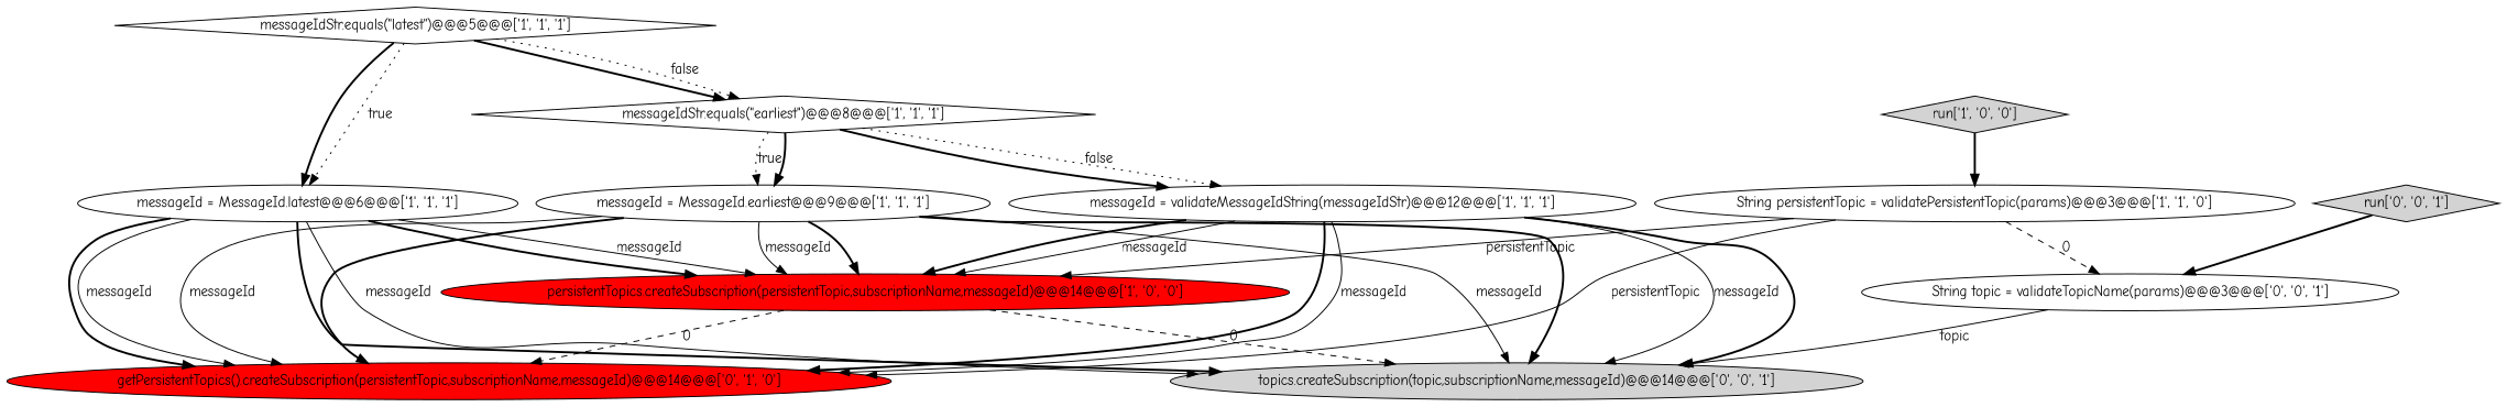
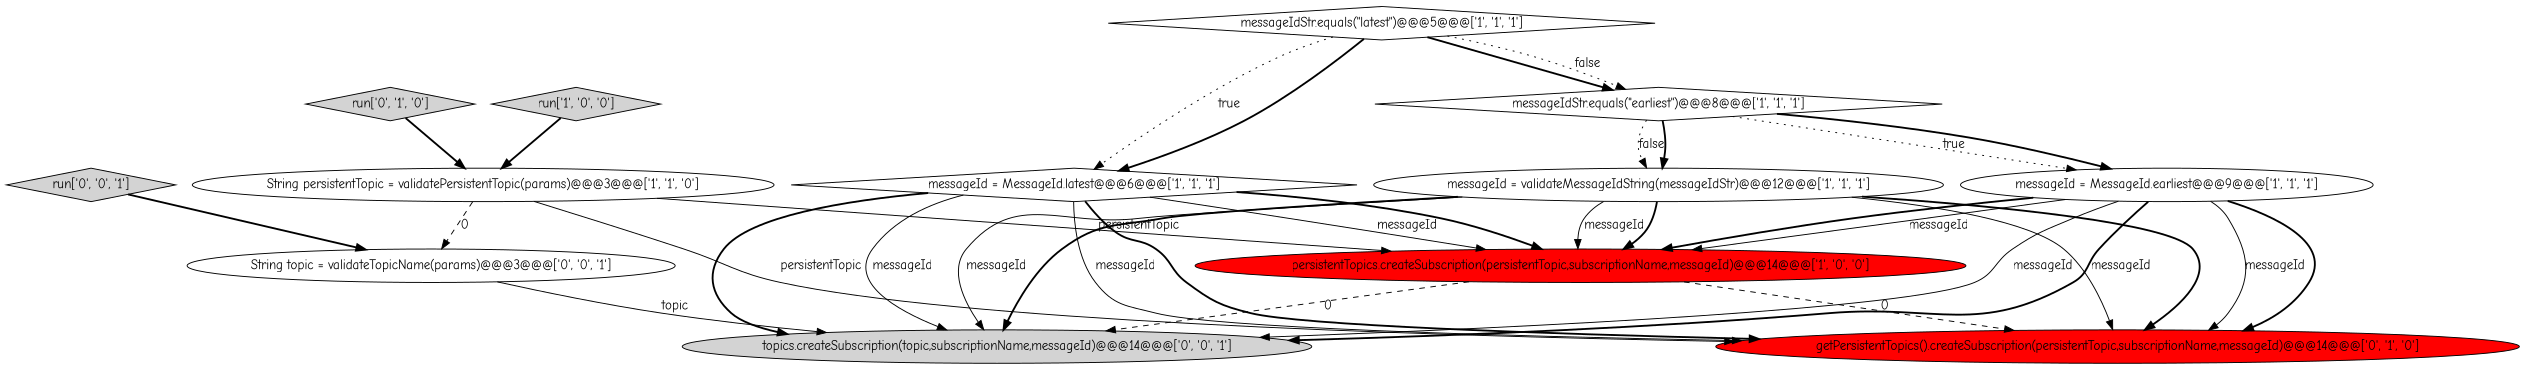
  digraph {
    fontname="Comic Neue"
    node [fillcolor=white fontname="Comic Neue" shape=ellipse style=filled]
    edge [fontname="Comic Neue" style=bold]
    n1 [label="messageId = MessageId.earliest@@@9@@@['1', '1', '1']"]
    n2 [fillcolor=red label="getPersistentTopics().createSubscription(persistentTopic,subscriptionName,messageId)@@@14@@@['0', '1', '0']"]
    n3 [fillcolor=lightgray label="topics.createSubscription(topic,subscriptionName,messageId)@@@14@@@['0', '0', '1']"]
    n4 [fillcolor=red label="persistentTopics.createSubscription(persistentTopic,subscriptionName,messageId)@@@14@@@['1', '0', '0']"]
-   n5 [label="messageId = MessageId.latest@@@6@@@['1', '1', '1']"]
+   n5 [label="messageId = MessageId.latest@@@6@@@['1', '1', '1']" shape=diamond]
    n6 [label="messageIdStr.equals(\"earliest\")@@@8@@@['1', '1', '1']" shape=diamond]
    n7 [label="messageId = validateMessageIdString(messageIdStr)@@@12@@@['1', '1', '1']"]
    n8 [label="messageIdStr.equals(\"latest\")@@@5@@@['1', '1', '1']" shape=diamond]
+   n9 [fillcolor=lightgray label="run['0', '1', '0']" shape=diamond]
    n10 [label="String persistentTopic = validatePersistentTopic(params)@@@3@@@['1', '1', '0']"]
    n11 [label="String topic = validateTopicName(params)@@@3@@@['0', '0', '1']"]
    n12 [fillcolor=lightgray label="run['0', '0', '1']" shape=diamond]
    n13 [fillcolor=lightgray label="run['1', '0', '0']" shape=diamond]
    n1 -> n2 [label=messageId style=solid]
    n1 -> n2
    n1 -> n3 [label=messageId style=solid]
    n1 -> n3
    n1 -> n4
    n1 -> n4 [label=messageId style=solid]
    n4 -> n2 [label=0 style=dashed]
    n4 -> n3 [label=0 style=dashed]
    n5 -> n2 [label=messageId style=solid]
    n5 -> n2
    n5 -> n3
    n5 -> n3 [label=messageId style=solid]
    n5 -> n4 [label=messageId style=solid]
    n5 -> n4
    n6 -> n1 [label=true style=dotted]
    n6 -> n1
    n6 -> n7 [label=false style=dotted]
    n6 -> n7
    n7 -> n2
    n7 -> n2 [label=messageId style=solid]
    n7 -> n3 [label=messageId style=solid]
    n7 -> n3
    n7 -> n4 [label=messageId style=solid]
    n7 -> n4
    n8 -> n5 [label=true style=dotted]
    n8 -> n5
    n8 -> n6
    n8 -> n6 [label=false style=dotted]
+   n9 -> n10
    n10 -> n2 [label=persistentTopic style=solid]
    n10 -> n4 [label=persistentTopic style=solid]
    n10 -> n11 [label=0 style=dashed]
    n11 -> n3 [label=topic style=solid]
    n12 -> n11
    n13 -> n10
  }
